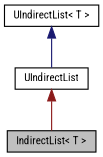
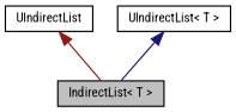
  digraph {
    fontname="Roboto Condensed"
    node [color=black fontname="Roboto Condensed" fontsize=10 shape=record]
    edge [dir=back fontname="Roboto Condensed" fontsize=10 labelfontname=Helvetica labelfontsize=10 style=solid]
    n1 [fillcolor=grey75 fontcolor=black height=0.2 label="IndirectList\< T \>" style=filled width=0.4]
    n2 [height=0.2 label=UIndirectList width=0.4]
    n3 [height=0.2 label="UIndirectList\< T \>" width=0.4]
    n2 -> n1 [color=firebrick4]
-   n3 -> n2 [color=midnightblue]
+   n3 -> n1 [color=midnightblue]
  }
